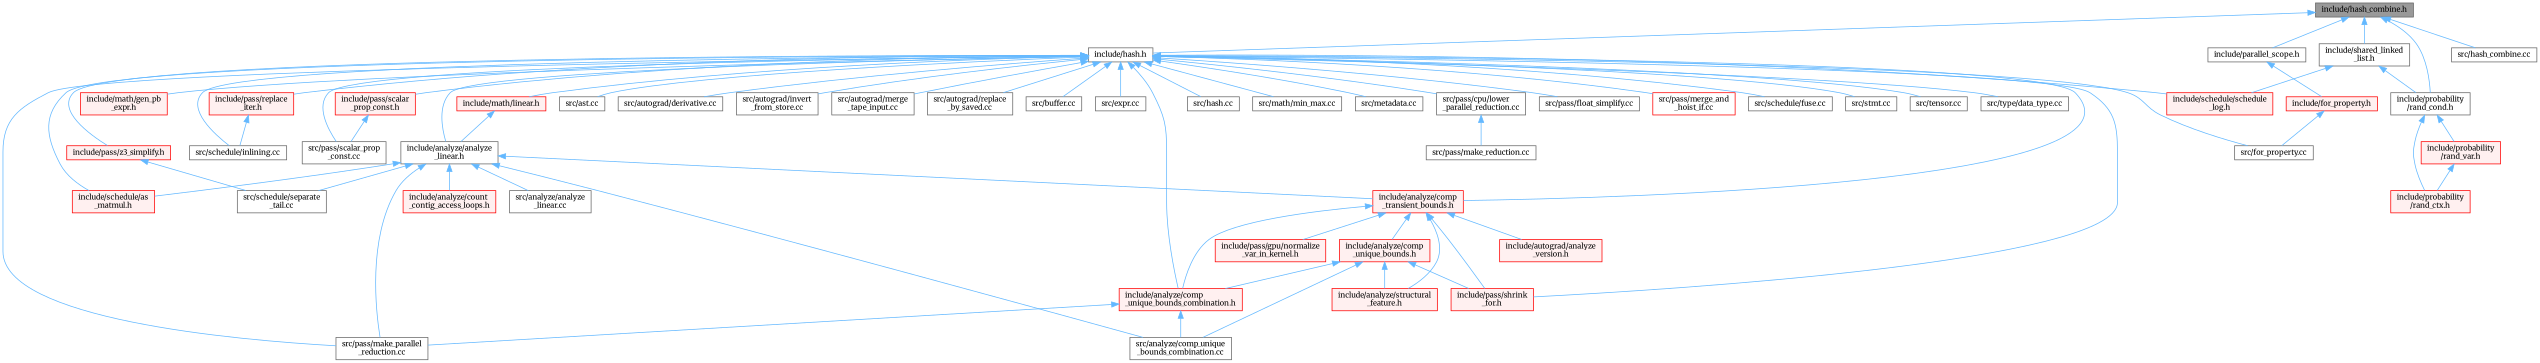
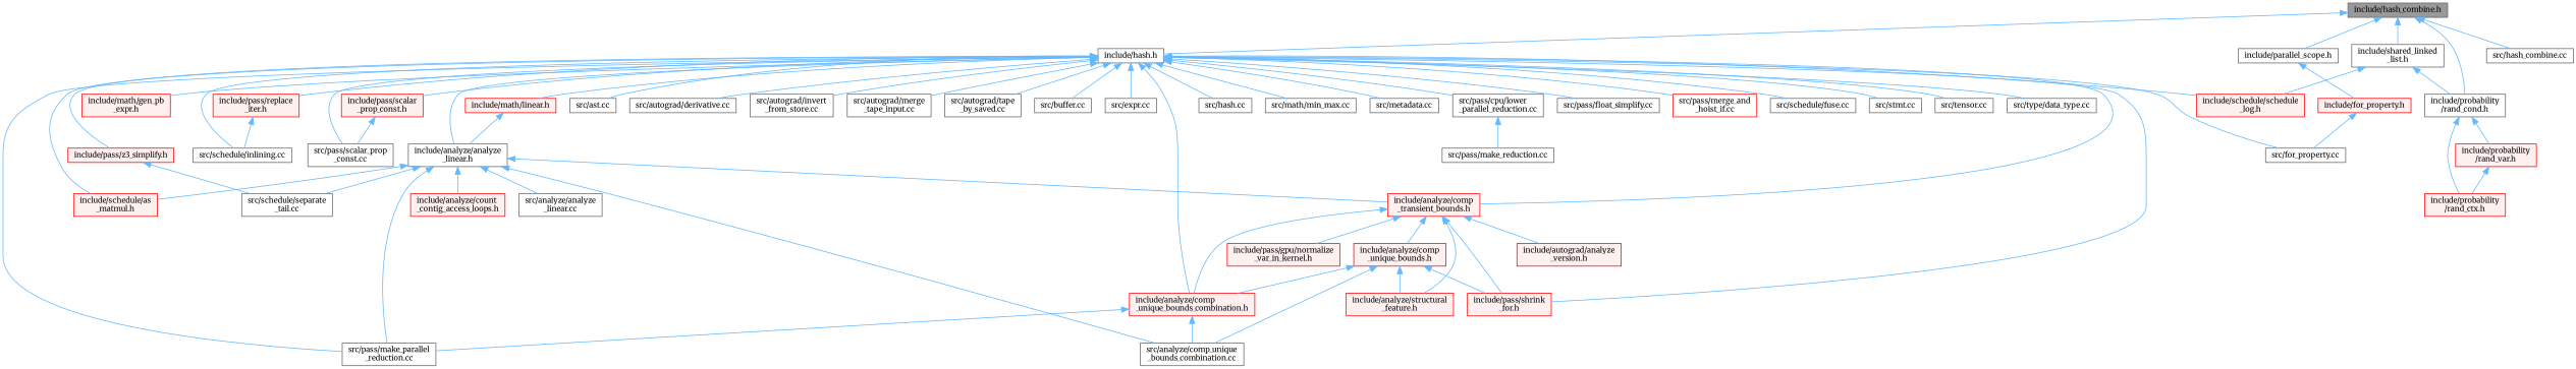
  digraph {
    fontname=Merriweather
    node [color=grey40 fillcolor=white fontname=Merriweather fontsize=10 shape=box style=filled]
    edge [color=steelblue1 dir=back fontname=Merriweather fontsize=10 labelfontname=Helvetica labelfontsize=10 style=solid]
    n1 [color=gray40 fillcolor=grey60 fontcolor=black height=0.2 label="include/hash_combine.h" width=0.4]
    n2 [height=0.2 label="include/hash.h" width=0.4]
    n3 [height=0.2 label="include/parallel_scope.h" width=0.4]
    n4 [height=0.2 label="include/probability\l/rand_cond.h" width=0.4]
    n5 [height=0.2 label="include/shared_linked\l_list.h" width=0.4]
    n6 [height=0.2 label="src/hash_combine.cc" width=0.4]
    n7 [height=0.2 label="include/analyze/analyze\l_linear.h" width=0.4]
    n8 [color=red fillcolor="#FFF0F0" height=0.2 label="include/analyze/comp\l_transient_bounds.h" width=0.4]
    n9 [color=red fillcolor="#FFF0F0" height=0.2 label="include/analyze/comp\l_unique_bounds_combination.h" width=0.4]
    n10 [height=0.2 label="src/pass/make_parallel\l_reduction.cc" width=0.4]
    n11 [color=red fillcolor="#FFF0F0" height=0.2 label="include/pass/shrink\l_for.h" width=0.4]
    n12 [color=red fillcolor="#FFF0F0" height=0.2 label="include/schedule/as\l_matmul.h" width=0.4]
    n13 [color=red fillcolor="#FFF0F0" height=0.2 label="include/math/gen_pb\l_expr.h" width=0.4]
    n14 [color=red fillcolor="#FFF0F0" height=0.2 label="include/math/linear.h" width=0.4]
    n15 [color=red fillcolor="#FFF0F0" height=0.2 label="include/pass/replace\l_iter.h" width=0.4]
    n16 [height=0.2 label="src/schedule/inlining.cc" width=0.4]
    n17 [color=red fillcolor="#FFF0F0" height=0.2 label="include/pass/scalar\l_prop_const.h" width=0.4]
    n18 [height=0.2 label="src/pass/scalar_prop\l_const.cc" width=0.4]
    n19 [color=red fillcolor="#FFF0F0" height=0.2 label="include/pass/z3_simplify.h" width=0.4]
    n20 [color=red fillcolor="#FFF0F0" height=0.2 label="include/schedule/schedule\l_log.h" width=0.4]
    n21 [height=0.2 label="src/ast.cc" width=0.4]
    n22 [height=0.2 label="src/autograd/derivative.cc" width=0.4]
    n23 [height=0.2 label="src/autograd/invert\l_from_store.cc" width=0.4]
    n24 [height=0.2 label="src/autograd/merge\l_tape_input.cc" width=0.4]
-   n25 [height=0.2 label="src/autograd/replace\l_by_saved.cc" width=0.4]
+   n25 [height=0.2 label="src/autograd/tape\l_by_saved.cc" width=0.4]
    n26 [height=0.2 label="src/buffer.cc" width=0.4]
    n27 [height=0.2 label="src/expr.cc" width=0.4]
    n28 [height=0.2 label="src/for_property.cc" width=0.4]
    n29 [height=0.2 label="src/hash.cc" width=0.4]
    n30 [height=0.2 label="src/math/min_max.cc" width=0.4]
    n31 [height=0.2 label="src/metadata.cc" width=0.4]
    n32 [height=0.2 label="src/pass/cpu/lower\l_parallel_reduction.cc" width=0.4]
    n33 [height=0.2 label="src/pass/float_simplify.cc" width=0.4]
    n34 [color=red height=0.2 label="src/pass/merge_and\l_hoist_if.cc" width=0.4]
    n35 [height=0.2 label="src/schedule/fuse.cc" width=0.4]
    n36 [height=0.2 label="src/stmt.cc" width=0.4]
    n37 [height=0.2 label="src/tensor.cc" width=0.4]
    n38 [height=0.2 label="src/type/data_type.cc" width=0.4]
    n39 [color=red fillcolor="#FFF0F0" height=0.2 label="include/for_property.h" width=0.4]
    n40 [color=red fillcolor="#FFF0F0" height=0.2 label="include/probability\l/rand_ctx.h" width=0.4]
    n41 [color=red fillcolor="#FFF0F0" height=0.2 label="include/probability\l/rand_var.h" width=0.4]
    n42 [height=0.2 label="src/analyze/comp_unique\l_bounds_combination.cc" width=0.4]
    n43 [color=red fillcolor="#FFF0F0" height=0.2 label="include/analyze/count\l_contig_access_loops.h" width=0.4]
    n44 [height=0.2 label="src/analyze/analyze\l_linear.cc" width=0.4]
    n45 [height=0.2 label="src/schedule/separate\l_tail.cc" width=0.4]
    n46 [color=red fillcolor="#FFF0F0" height=0.2 label="include/analyze/comp\l_unique_bounds.h" width=0.4]
    n47 [color=red fillcolor="#FFF0F0" height=0.2 label="include/analyze/structural\l_feature.h" width=0.4]
    n48 [color=red fillcolor="#FFF0F0" height=0.2 label="include/autograd/analyze\l_version.h" width=0.4]
    n49 [color=red fillcolor="#FFF0F0" height=0.2 label="include/pass/gpu/normalize\l_var_in_kernel.h" width=0.4]
    n50 [height=0.2 label="src/pass/make_reduction.cc" width=0.4]
    n1 -> n2
    n1 -> n3
    n1 -> n4
    n1 -> n5
    n1 -> n6
    n2 -> n7
    n2 -> n8
    n2 -> n9
    n2 -> n10
    n2 -> n11
    n2 -> n12
    n2 -> n13
    n2 -> n14
    n2 -> n15
    n2 -> n16
    n2 -> n17
    n2 -> n18
    n2 -> n19
    n2 -> n20
    n2 -> n21
    n2 -> n22
    n2 -> n23
    n2 -> n24
    n2 -> n25
    n2 -> n26
    n2 -> n27
    n2 -> n28
    n2 -> n29
    n2 -> n30
    n2 -> n31
    n2 -> n32
    n2 -> n33
    n2 -> n34
    n2 -> n35
    n2 -> n36
    n2 -> n37
    n2 -> n38
    n3 -> n39
    n4 -> n40
    n4 -> n41
    n5 -> n4
    n5 -> n20
    n7 -> n8
    n7 -> n10
    n7 -> n12
    n7 -> n42
    n7 -> n43
    n7 -> n44
    n7 -> n45
    n8 -> n9
    n8 -> n11
    n8 -> n46
    n8 -> n47
    n8 -> n48
    n8 -> n49
    n9 -> n10
    n9 -> n42
    n14 -> n7
    n15 -> n16
    n17 -> n18
    n19 -> n45
    n32 -> n50
    n39 -> n28
    n41 -> n40
    n46 -> n9
    n46 -> n11
    n46 -> n42
    n46 -> n47
  }
